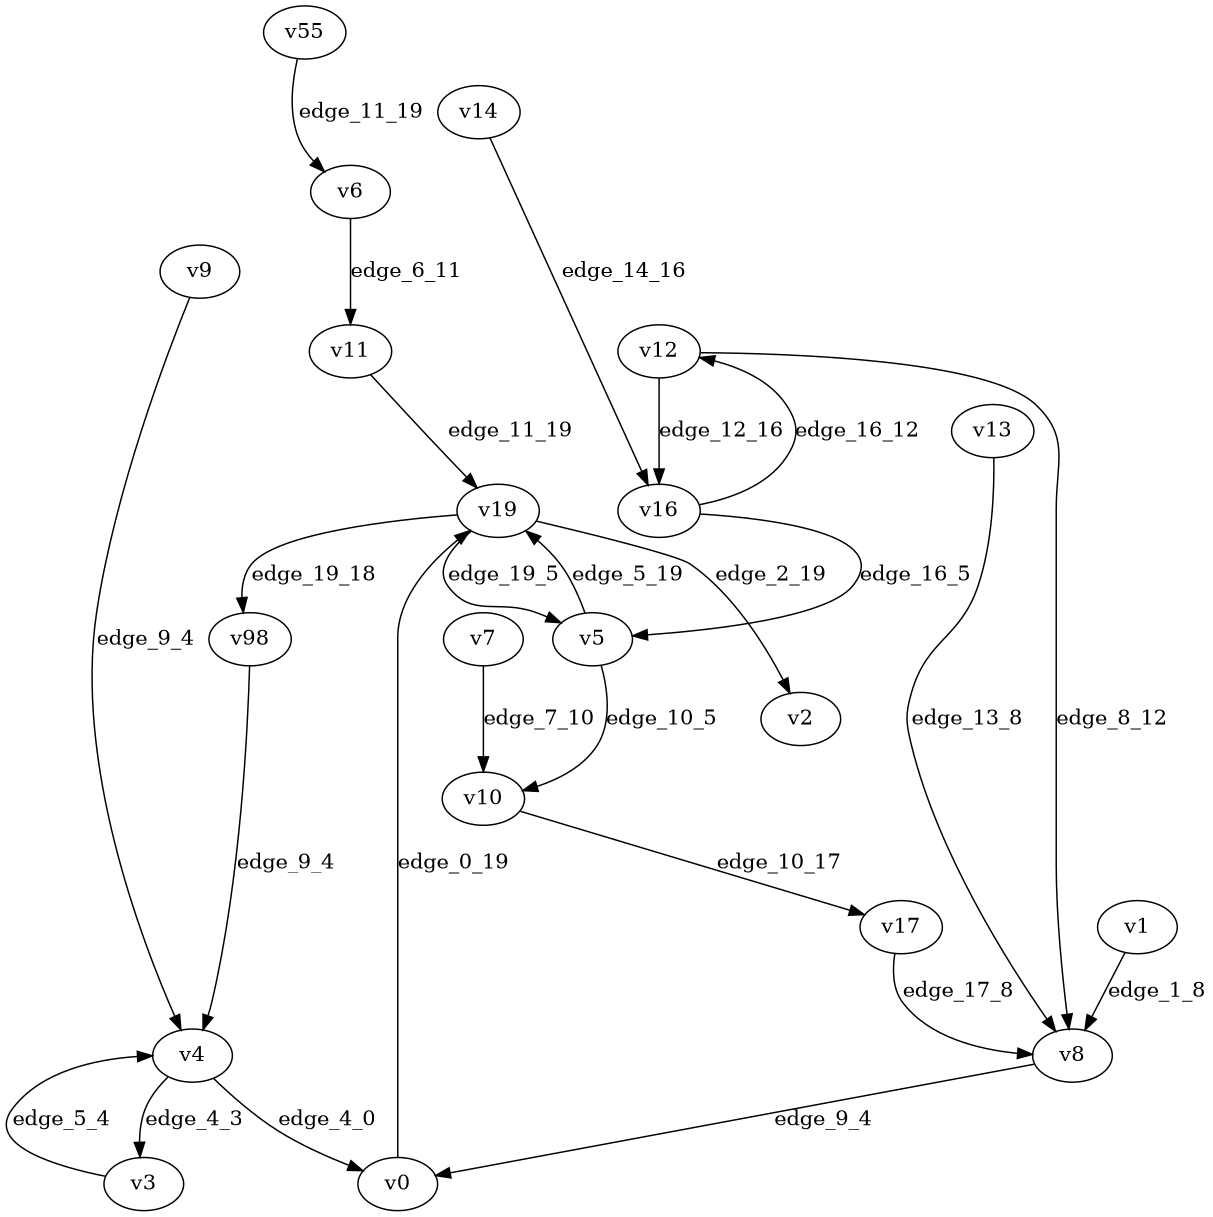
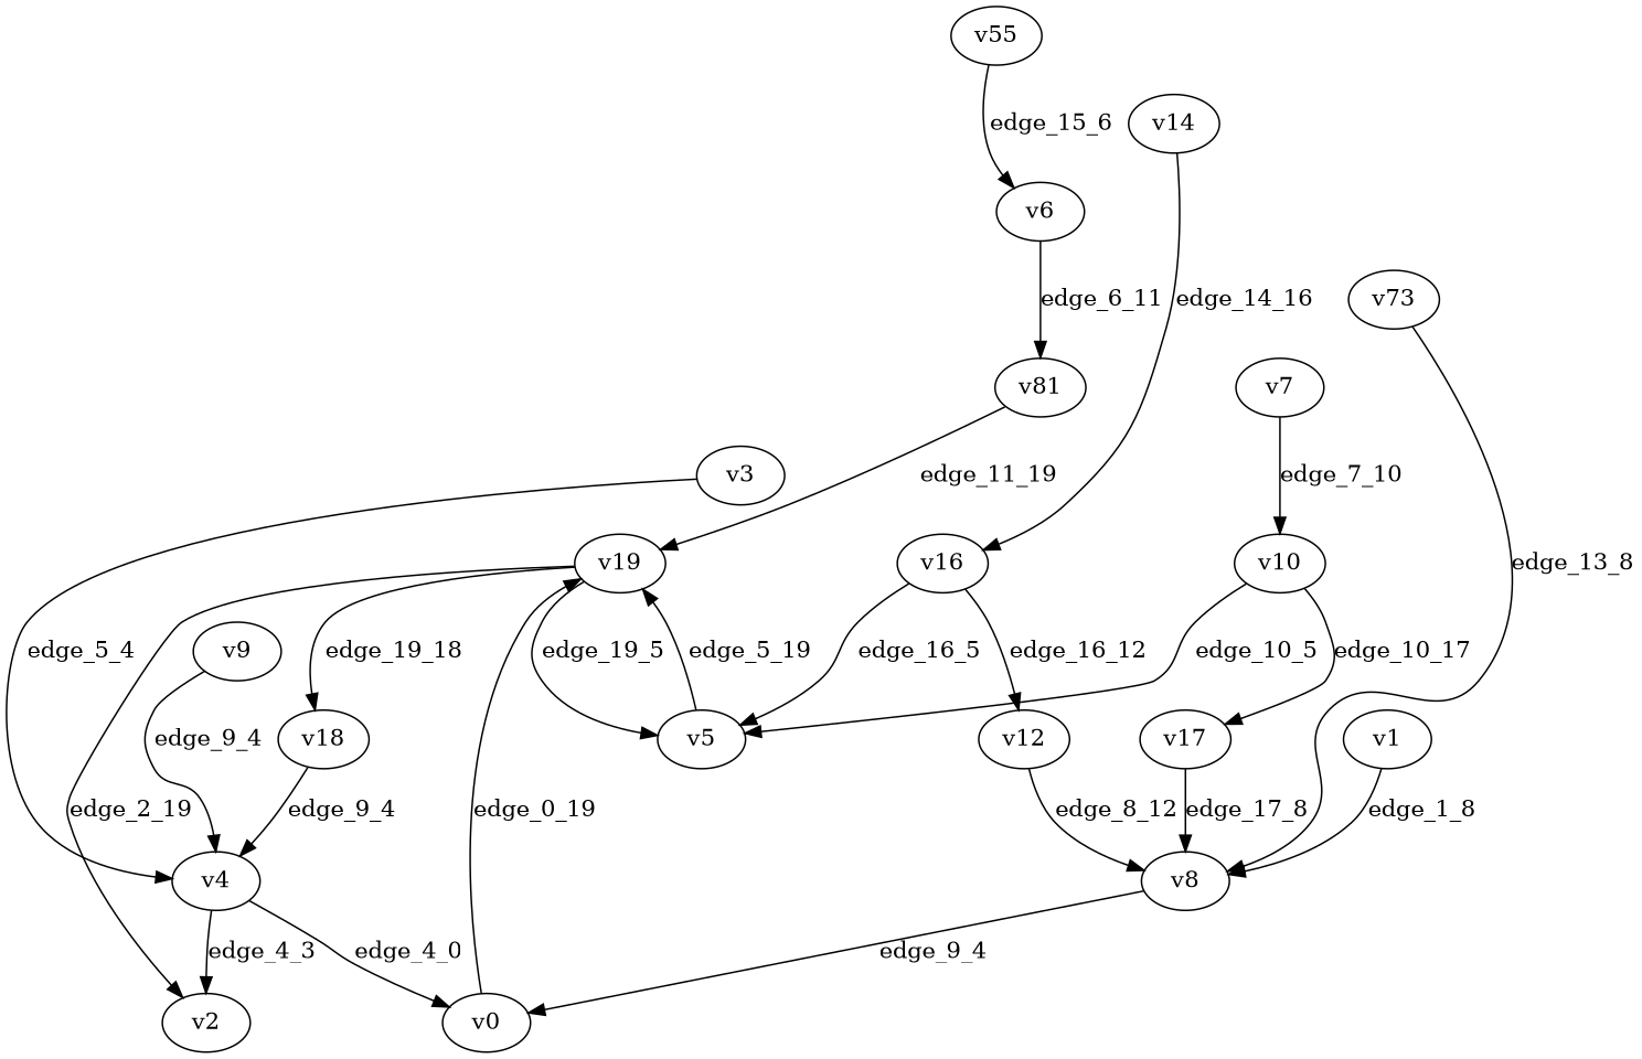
  digraph {
    node [player=1]
    v19 [player=-1]
    v0
    v2 [player=0]
    v5 [player=0]
-   v18 [label=v98]
+   v18
    v1 [player=0]
    v8 [player=-1]
    v3 [player=0]
    v4 [player=-1]
    v6 [player=-1]
-   v11
+   v11 [label=v81]
    v7 [player=0]
    v10 [player=-1]
    v17
    v12 [player=0]
    v16 [player=-1]
    v9
-   v13 [player=0]
+   v13 [player=0 label=v73]
    v14
    n20 [label=v55]
    v19 -> v2 [discount=0.730703 label=edge_2_19 weight=-4.327472]
    v19 -> v5 [label=edge_19_5 probability=0.301470]
    v19 -> v18 [label=edge_19_18 probability=0.698530]
    v0 -> v19 [discount=0.219915 label=edge_0_19 weight=4.015613]
    v5 -> v19 [discount=0.313771 label=edge_5_19 weight=6.669564]
    v18 -> v4 [discount=0.245933 label=edge_9_4 weight=-0.290348]
    v1 -> v8 [discount=0.785169 label=edge_1_8 weight=6.725212]
    v8 -> v0 [label=edge_9_4 probability=0.346062]
    v3 -> v4 [discount=0.464489 label=edge_5_4 weight=-3.440716]
    v4 -> v0 [label=edge_4_0 probability=0.410734]
-   v4 -> v3 [label=edge_4_3 probability=0.589266]
+   v4 -> v2 [label=edge_4_3 probability=0.589266]
    v6 -> v11 [label=edge_6_11 probability=1.000000]
    v11 -> v19 [discount=0.448409 label=edge_11_19 weight=-2.506105]
    v7 -> v10 [discount=0.510853 label=edge_7_10 weight=8.710340]
-   v5 -> v10 [label=edge_10_5 probability=0.364735]
+   v10 -> v5 [label=edge_10_5 probability=0.364735]
    v10 -> v17 [label=edge_10_17 probability=0.635265]
    v17 -> v8 [discount=0.814951 label=edge_17_8 weight=5.794249]
    v12 -> v8 [label=edge_8_12 probability=0.653938]
-   v12 -> v16 [discount=0.433294 label=edge_12_16 weight=8.951968]
    v16 -> v5 [label=edge_16_5 probability=0.382866]
    v16 -> v12 [label=edge_16_12 probability=0.617134]
    v9 -> v4 [discount=0.708358 label=edge_9_4 weight=0.517105]
    v13 -> v8 [discount=0.702587 label=edge_13_8 weight=0.767135]
    v14 -> v16 [discount=0.115618 label=edge_14_16 weight=0.436635]
-   n20 -> v6 [discount=0.627151 label=edge_11_19 weight=-1.811253]
+   n20 -> v6 [discount=0.627151 label=edge_15_6 weight=-1.811253]
  }
